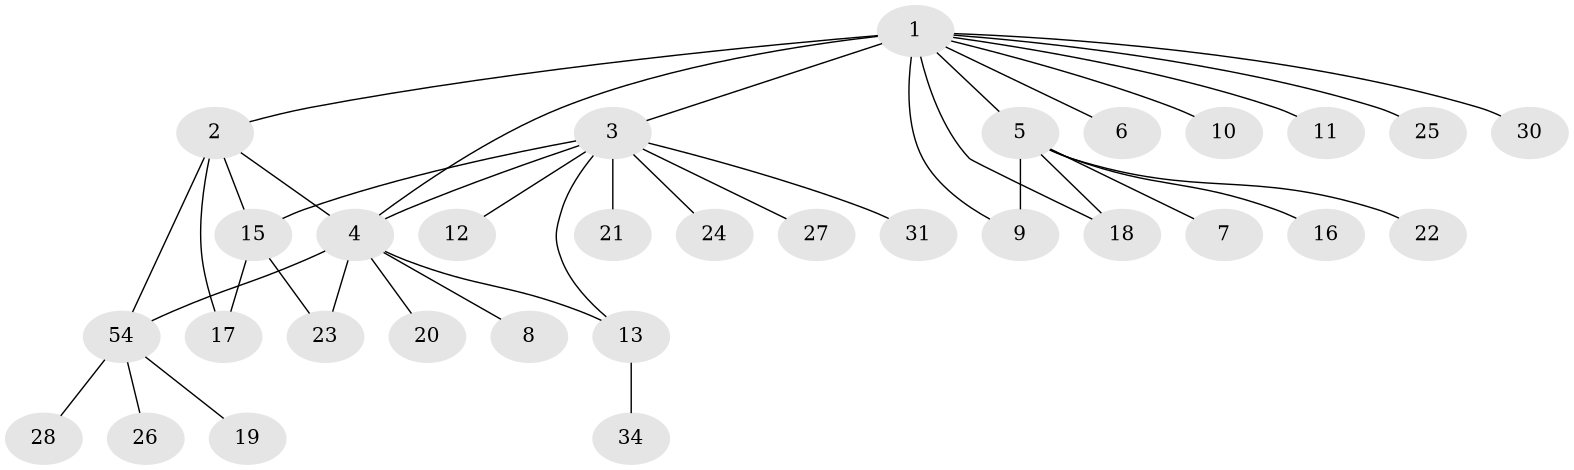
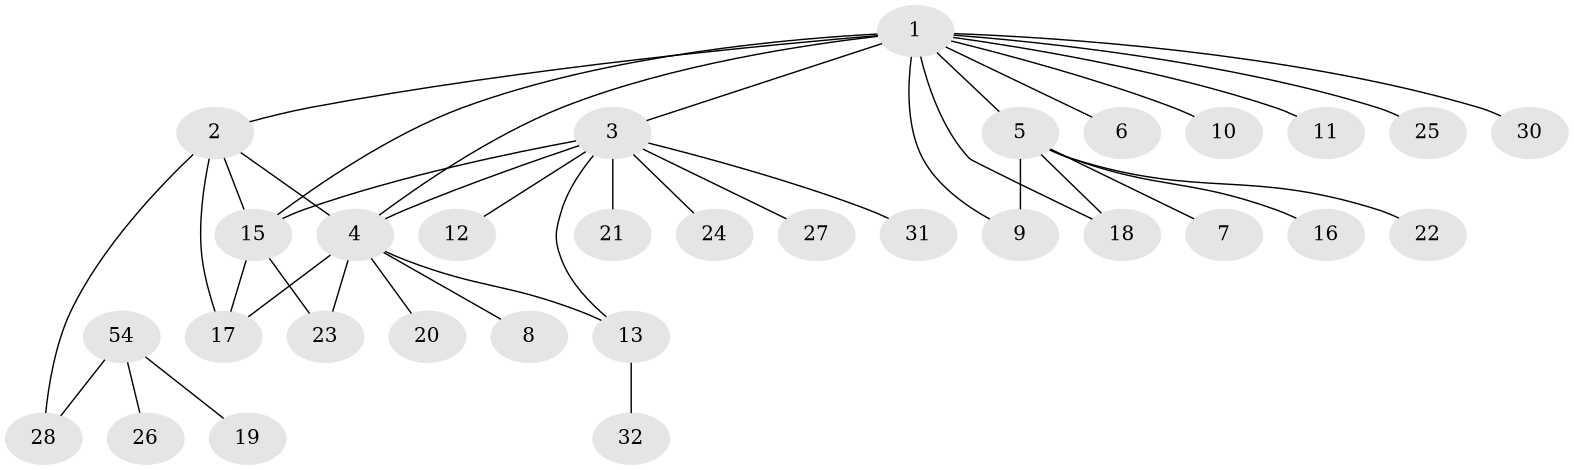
  graph {
    node [color=gray90 style=filled]
    edge [weight=1.0]
    1
    2
    3
    4
    5
    6
    9
    10
    11
    15
    18
    25
    30
    n14 [label=54]
    17
    12
    13
    21
    24
    27
    31
    8
    20
    23
    7
    16
    22
    19
    26
    28
-   32 [label=34]
+   32
    1 -- 2 [weight=3.0]
    1 -- 3
    1 -- 4
    1 -- 5
    1 -- 6
    1 -- 9
    1 -- 10
    1 -- 11
+   1 -- 15
    1 -- 18
    1 -- 25
    1 -- 30
    2 -- 4
    2 -- 15
-   2 -- n14 [weight=2.0]
+   2 -- 28 [weight=2.0]
    2 -- 17
    3 -- 4
    3 -- 15
    3 -- 12
    3 -- 13
    3 -- 21
    3 -- 24
    3 -- 27
    3 -- 31
-   4 -- n14
+   4 -- 17
    4 -- 13
    4 -- 8
    4 -- 20
    4 -- 23
    5 -- 9
    5 -- 18
    5 -- 7
    5 -- 16
    5 -- 22
    15 -- 17
    15 -- 23 [weight=2.0]
    n14 -- 19
    n14 -- 26
    n14 -- 28
    13 -- 32
  }
